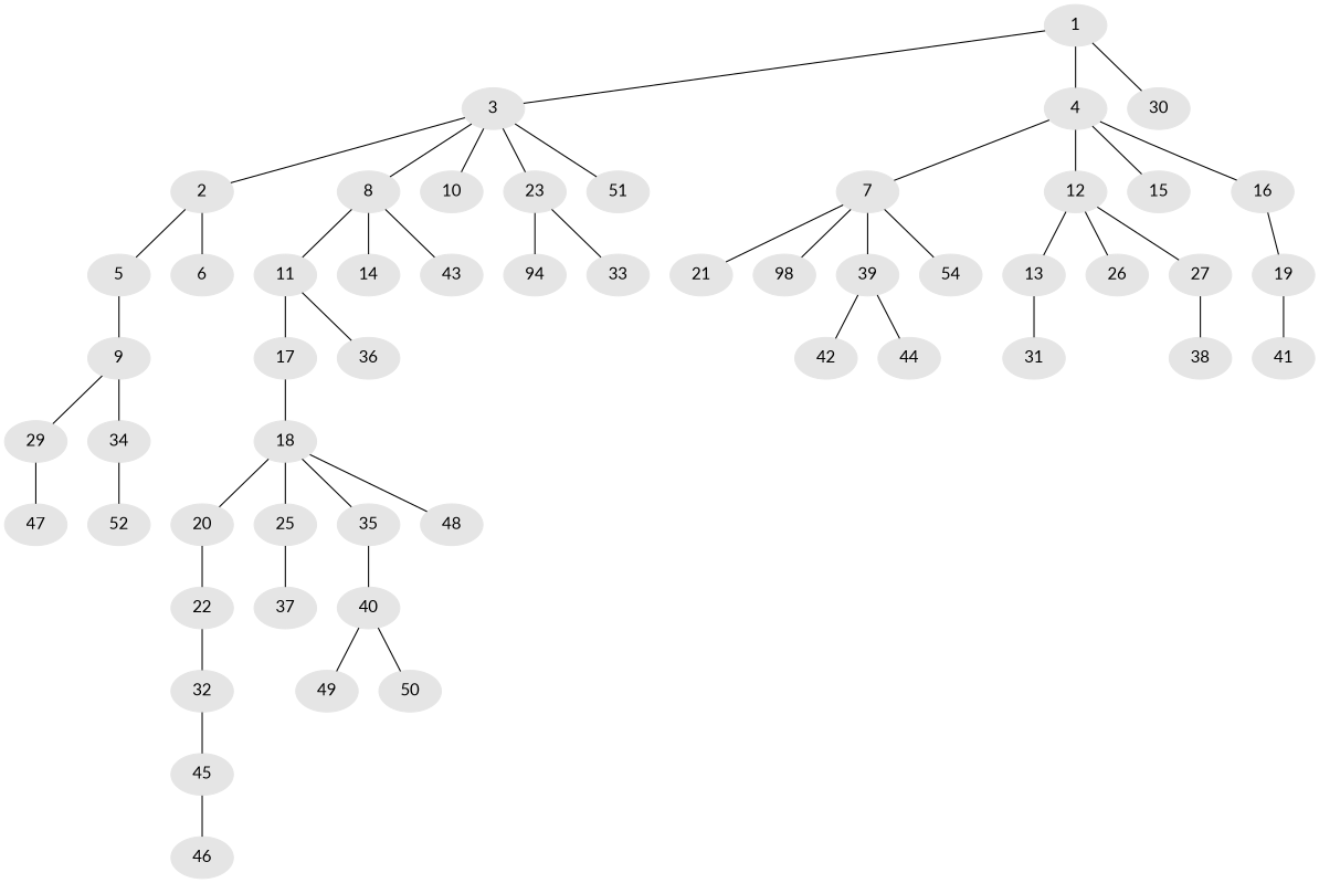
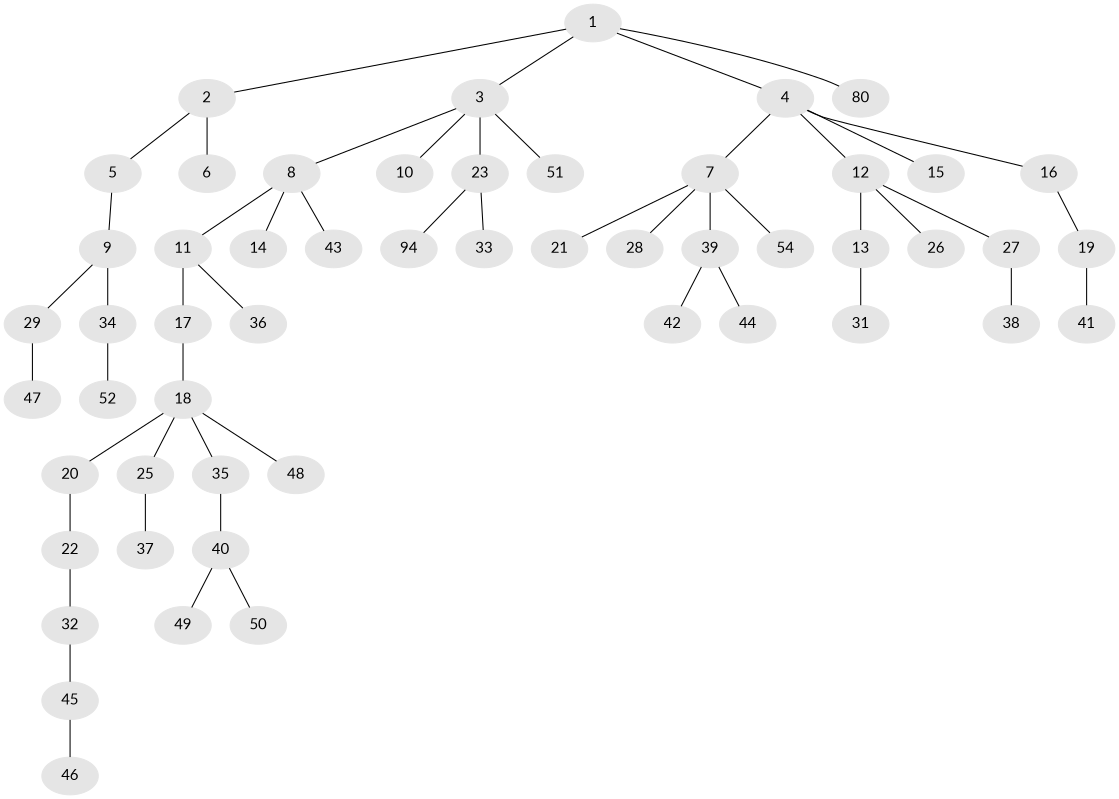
  graph {
    fontname=Lato
    node [color=gray90 fontname=Lato style=filled]
    edge [fontname=Lato]
    1
    2
    3
    4
-   30
+   30 [label=80]
    5
    6
    8
    10
    23
    51
    7
    12
    15
    16
    9
    11
    14
    43
    n20 [label=94]
    33
    21
-   28 [label=98]
+   28
    39
    54
    13
    26
    27
    19
    29
    34
    42
    44
    17
    36
    47
    52
    18
    31
    38
    41
    20
    25
    35
    48
    22
    37
    40
    32
    45
    46
    49
    50
-   3 -- 2
+   1 -- 2
    1 -- 3
    1 -- 4
    1 -- 30
    2 -- 5
    2 -- 6
    3 -- 8
    3 -- 10
    3 -- 23
    3 -- 51
    4 -- 7
    4 -- 12
    4 -- 15
    4 -- 16
    5 -- 9
    8 -- 11
    8 -- 14
    8 -- 43
    23 -- n20
    23 -- 33
    7 -- 21
    7 -- 28
    7 -- 39
    7 -- 54
    12 -- 13
    12 -- 26
    12 -- 27
    16 -- 19
    9 -- 29
    9 -- 34
    11 -- 17
    11 -- 36
    39 -- 42
    39 -- 44
    13 -- 31
    27 -- 38
    19 -- 41
    29 -- 47
    34 -- 52
    17 -- 18
    18 -- 20
    18 -- 25
    18 -- 35
    18 -- 48
    20 -- 22
    25 -- 37
    35 -- 40
    22 -- 32
    40 -- 49
    40 -- 50
    32 -- 45
    45 -- 46
  }
